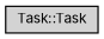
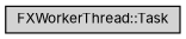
  digraph {
    rankdir=LR
    fontname=Inter
-   n1 [color=black fillcolor=lightgrey fontname=Inter fontsize=10 height=0.2 label="Task::Task" shape=record style=filled width=0.4]
+   n1 [color=black fillcolor=lightgrey fontname=Inter fontsize=10 height=0.2 label="FXWorkerThread::Task" shape=record style=filled width=0.4]
  }
